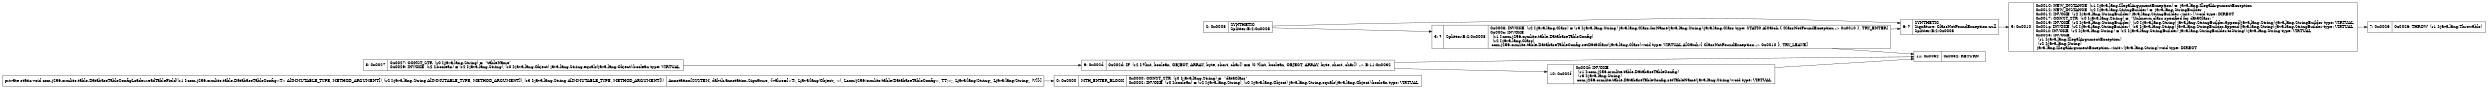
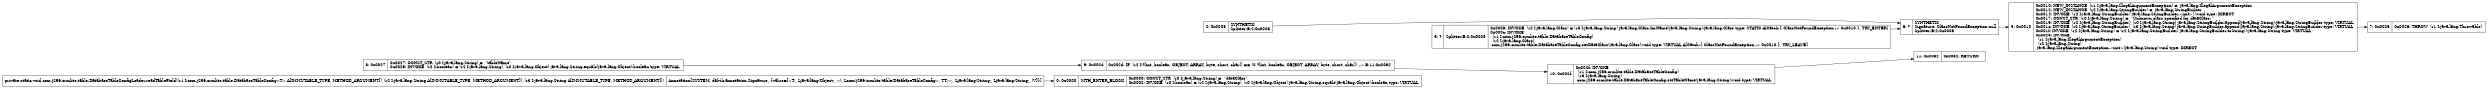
  digraph {
    rankdir=LR
    node [shape=record]
    n1 [label="{0\:\ 0x0000|MTH_ENTER_BLOCK\l|0x0000: CONST_STR  (r0 I:java.lang.String) =  \"dataClass\" \l0x0002: INVOKE  (r0 I:boolean) = (r2 I:java.lang.String), (r0 I:java.lang.Object) java.lang.String.equals(java.lang.Object):boolean type: VIRTUAL \l}"]
    n2 [label="{2\:\ 0x0008|SYNTHETIC\lSplitter:B:2:0x0008\l}"]
    n3 [label="{3\:\ ?|Splitter:B:2:0x0008\l|0x0008: INVOKE  (r2 I:java.lang.Class) = (r3 I:java.lang.String) java.lang.Class.forName(java.lang.String):java.lang.Class type: STATIC A[Catch:\{ ClassNotFoundException \-\> 0x0010 \}, TRY_ENTER]\l0x000c: INVOKE  \l  (r1 I:com.j256.ormlite.table.DatabaseTableConfig)\l  (r2 I:java.lang.Class)\l com.j256.ormlite.table.DatabaseTableConfig.setDataClass(java.lang.Class):void type: VIRTUAL A[Catch:\{ ClassNotFoundException \-\> 0x0010 \}, TRY_LEAVE]\l}"]
    n4 [label="{6\:\ ?|SYNTHETIC\lSignature: ClassNotFoundException null\lSplitter:B:2:0x0008\l}"]
    n5 [label="{8\:\ 0x0027|0x0027: CONST_STR  (r0 I:java.lang.String) =  \"tableName\" \l0x0029: INVOKE  (r2 I:boolean) = (r2 I:java.lang.String), (r0 I:java.lang.Object) java.lang.String.equals(java.lang.Object):boolean type: VIRTUAL \l}"]
    n6 [label="{9\:\ 0x002d|0x002d: IF  (r2 I:?[int, boolean, OBJECT, ARRAY, byte, short, char]) == (0 ?[int, boolean, OBJECT, ARRAY, byte, short, char])  \-\> B:11:0x0032 \l}"]
    n7 [label="{11\:\ 0x0032|0x0032: RETURN   \l}"]
    n8 [label="{5\:\ 0x0010|0x0010: NEW_INSTANCE  (r1 I:java.lang.IllegalArgumentException) =  java.lang.IllegalArgumentException \l0x0012: NEW_INSTANCE  (r2 I:java.lang.StringBuilder) =  java.lang.StringBuilder \l0x0014: INVOKE  (r2 I:java.lang.StringBuilder) java.lang.StringBuilder.\<init\>():void type: DIRECT \l0x0017: CONST_STR  (r0 I:java.lang.String) =  \"Unknown class specified for dataClass: \" \l0x0019: INVOKE  (r2 I:java.lang.StringBuilder), (r0 I:java.lang.String) java.lang.StringBuilder.append(java.lang.String):java.lang.StringBuilder type: VIRTUAL \l0x001c: INVOKE  (r2 I:java.lang.StringBuilder), (r3 I:java.lang.String) java.lang.StringBuilder.append(java.lang.String):java.lang.StringBuilder type: VIRTUAL \l0x001f: INVOKE  (r2 I:java.lang.String) = (r2 I:java.lang.StringBuilder) java.lang.StringBuilder.toString():java.lang.String type: VIRTUAL \l0x0023: INVOKE  \l  (r1 I:java.lang.IllegalArgumentException)\l  (r2 I:java.lang.String)\l java.lang.IllegalArgumentException.\<init\>(java.lang.String):void type: DIRECT \l}"]
    n9 [label="{7\:\ 0x0026|0x0026: THROW  (r1 I:java.lang.Throwable) \l}"]
    n10 [label="{10\:\ 0x002f|0x002f: INVOKE  \l  (r1 I:com.j256.ormlite.table.DatabaseTableConfig)\l  (r3 I:java.lang.String)\l com.j256.ormlite.table.DatabaseTableConfig.setTableName(java.lang.String):void type: VIRTUAL \l}"]
    n11 [label="{private static void com.j256.ormlite.table.DatabaseTableConfigLoader.readTableField((r1 I:com.j256.ormlite.table.DatabaseTableConfig\<T\> A[IMMUTABLE_TYPE, METHOD_ARGUMENT]), (r2 I:java.lang.String A[IMMUTABLE_TYPE, METHOD_ARGUMENT]), (r3 I:java.lang.String A[IMMUTABLE_TYPE, METHOD_ARGUMENT]))  | Annotation[SYSTEM, dalvik.annotation.Signature, \{value=[\<T:, Ljava\/lang\/Object;, \>(, Lcom\/j256\/ormlite\/table\/DatabaseTableConfig\<, TT;\>;, Ljava\/lang\/String;, Ljava\/lang\/String;, )V]\}]\l}"]
-   n2 -> n3
    n2 -> n4
    n3 -> n4
-   n3 -> n7
    n4 -> n8
    n5 -> n6
-   n6 -> n7
    n6 -> n10 [style=solid]
    n8 -> n9
    n10 -> n7
    n11 -> n1
  }
